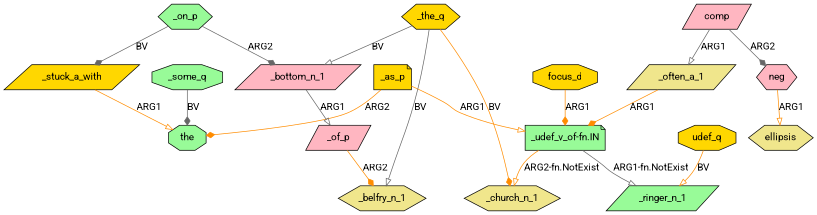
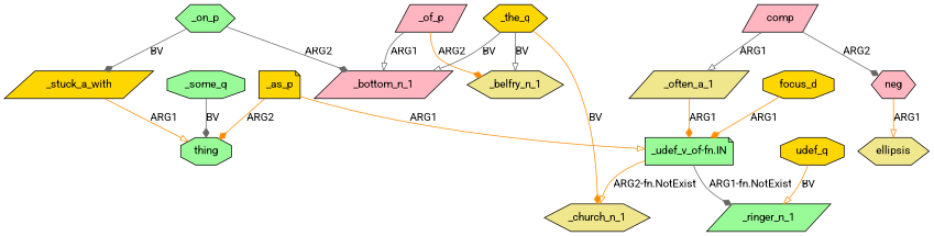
  digraph {
    fontname=Roboto
    node [fillcolor=gold fontname=Roboto shape=hexagon style=filled]
    edge [arrowhead=onormal color=darkorange fontname=Roboto]
    _as_p [shape=note]
-   thing [fillcolor=palegreen shape=octagon label=the]
+   thing [fillcolor=palegreen shape=octagon]
    n3 [fillcolor=palegreen label="_udef_v_of-fn.IN" shape=note]
    _church_n_1 [fillcolor=khaki]
    _ringer_n_1 [fillcolor=palegreen shape=parallelogram]
    _stuck_a_with [shape=parallelogram]
    focus_d [shape=octagon]
    comp [fillcolor=lightpink shape=parallelogram]
    _often_a_1 [fillcolor=khaki shape=parallelogram]
    neg [fillcolor=lightpink]
    ellipsis [fillcolor=khaki]
    _some_q [fillcolor=palegreen shape=octagon]
    _of_p [fillcolor=lightpink shape=parallelogram]
    _belfry_n_1 [fillcolor=khaki]
    _bottom_n_1 [fillcolor=lightpink shape=parallelogram]
    _the_q
    _on_p [fillcolor=palegreen]
    udef_q [shape=octagon]
    _as_p -> thing [arrowhead=diamond label=ARG2]
    _as_p -> n3 [label=ARG1]
    n3 -> _church_n_1 [label="ARG2-fn.NotExist"]
-   n3 -> _ringer_n_1 [color=gray40 label="ARG1-fn.NotExist"]
+   n3 -> _ringer_n_1 [arrowhead=diamond color=gray40 label="ARG1-fn.NotExist"]
    _stuck_a_with -> thing [label=ARG1]
    focus_d -> n3 [arrowhead=diamond label=ARG1]
    comp -> _often_a_1 [color=gray40 label=ARG1]
    comp -> neg [arrowhead=diamond color=gray40 label=ARG2]
    _often_a_1 -> n3 [arrowhead=diamond label=ARG1]
    neg -> ellipsis [label=ARG1]
    _some_q -> thing [arrowhead=diamond color=gray40 label=BV]
    _of_p -> _belfry_n_1 [arrowhead=diamond label=ARG2]
-   _bottom_n_1 -> _of_p [color=gray40 label=ARG1]
+   _of_p -> _bottom_n_1 [color=gray40 label=ARG1]
    _the_q -> _church_n_1 [arrowhead=diamond label=BV]
    _the_q -> _belfry_n_1 [color=gray40 label=BV]
    _the_q -> _bottom_n_1 [color=gray40 label=BV]
    _on_p -> _stuck_a_with [arrowhead=diamond color=gray40 label=BV]
    _on_p -> _bottom_n_1 [arrowhead=diamond color=gray40 label=ARG2]
    udef_q -> _ringer_n_1 [label=BV]
  }
